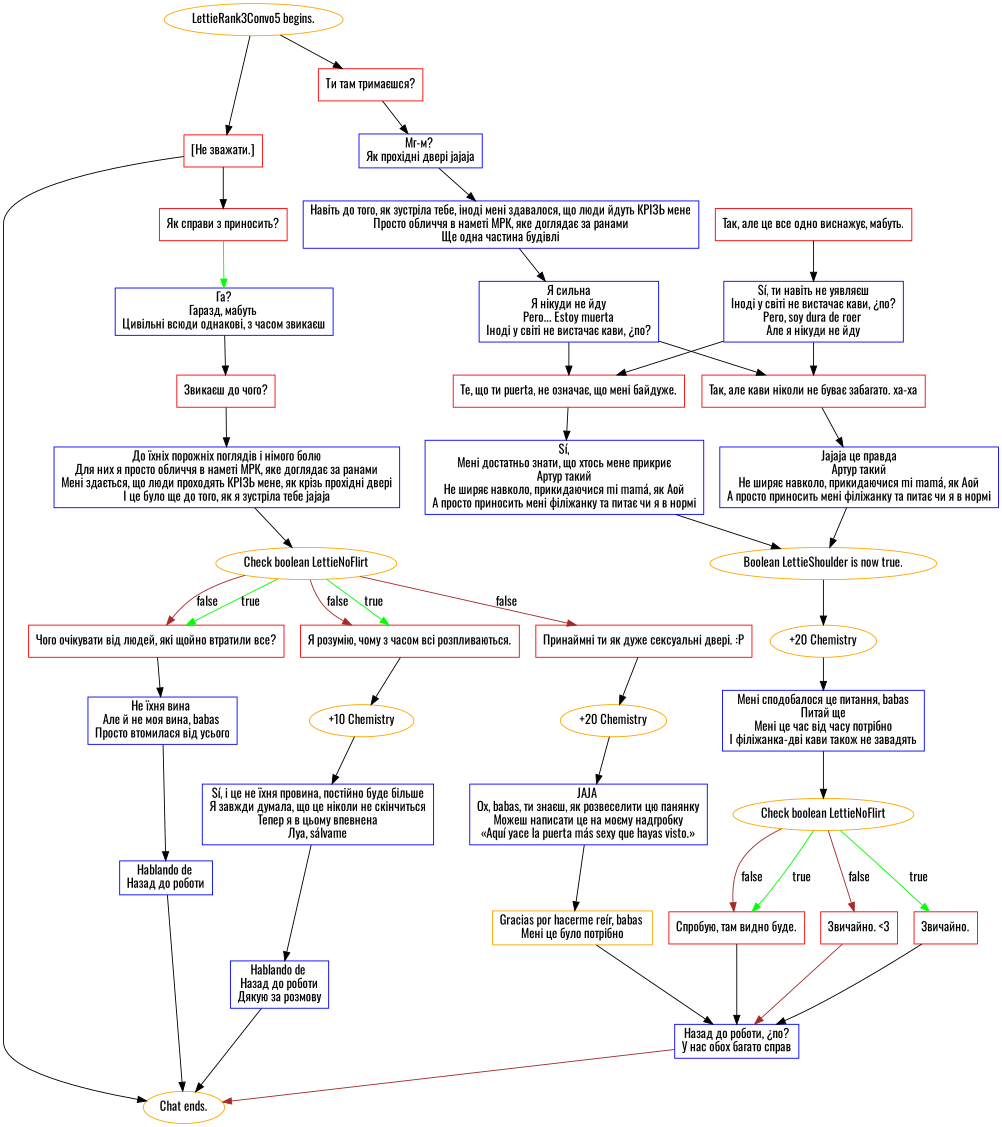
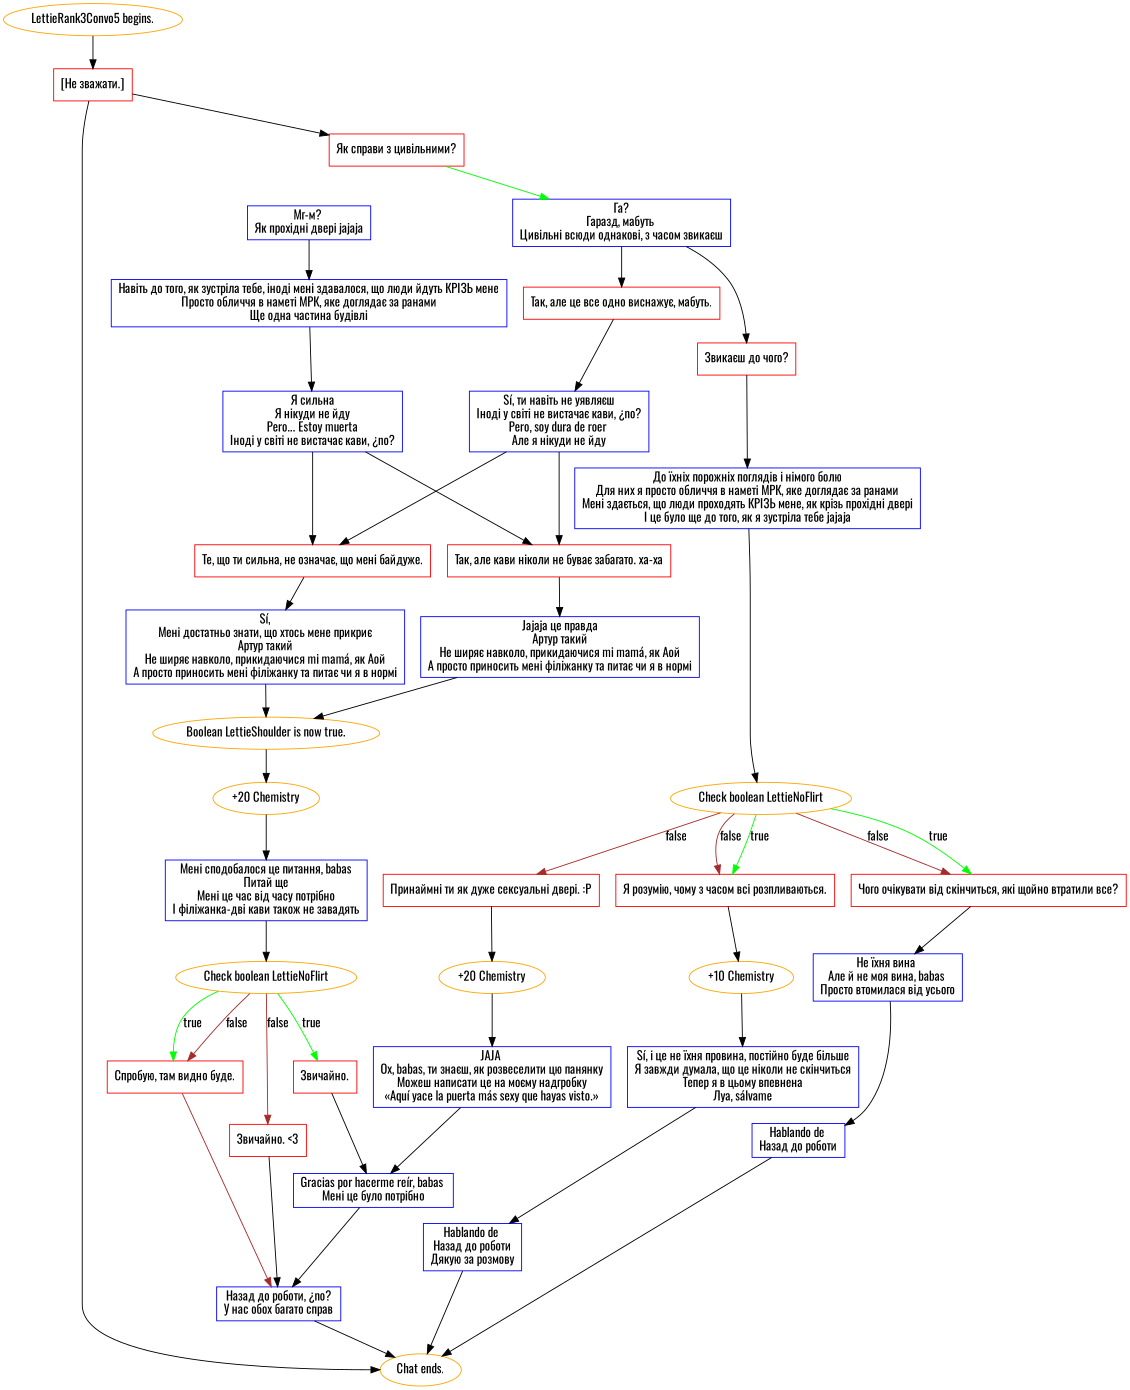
  digraph {
    fontname=Oswald
    node [color=blue fontname=Oswald shape=box]
    edge [fontname=Oswald]
    "LettieRank3Convo5 begins." [color=orange shape=""]
-   n2 [color=red label="Ти там тримаєшся?"]
    n3 [color=red label="[Не зважати.]"]
    n4 [label="Мг-м? \nЯк прохідні двері jajaja"]
-   n5 [color=red label="Як справи з приносить?"]
+   n5 [color=red label="Як справи з цивільними?"]
    n6 [label="Га?\nГаразд, мабуть \nЦивільні всюди однакові, з часом звикаєш"]
    "Chat ends." [color=orange shape=""]
    n8 [label="Навіть до того, як зустріла тебе, іноді мені здавалося, що люди йдуть КРІЗЬ мене\nПросто обличчя в наметі МРК, яке доглядає за ранами\nЩе одна частина будівлі"]
    n9 [color=red label="Так, але це все одно виснажує, мабуть."]
    n10 [color=red label="Звикаєш до чого?"]
    n11 [label="Я сильна\nЯ нікуди не йду\nPero... Estoy muerta\nІноді у світі не вистачає кави, ¿no?"]
    n12 [label="Sí, ти навіть не уявляєш\nІноді у світі не вистачає кави, ¿no?\nPero, soy dura de roer \nАле я нікуди не йду"]
    n13 [label="До їхніх порожніх поглядів і німого болю\nДля них я просто обличчя в наметі МРК, яке доглядає за ранами\nМені здається, що люди проходять КРІЗЬ мене, як крізь прохідні двері\nІ це було ще до того, як я зустріла тебе jajaja"]
-   n14 [color=red label="Те, що ти puerta, не означає, що мені байдуже."]
+   n14 [color=red label="Те, що ти сильна, не означає, що мені байдуже."]
    n15 [color=red label="Так, але кави ніколи не буває забагато. ха-ха"]
    n16 [color=orange label="Check boolean LettieNoFlirt" shape=""]
    n17 [label="Sí,\nМені достатньо знати, що хтось мене прикриє\nАртур такий\nНе ширяє навколо, прикидаючися mi mamá, як Аой\nА просто приносить мені філіжанку та питає чи я в нормі"]
    n18 [label="Jajaja це правда\nАртур такий\nНе ширяє навколо, прикидаючися mi mamá, як Аой\nА просто приносить мені філіжанку та питає чи я в нормі"]
-   n19 [color=red label="Чого очікувати від людей, які щойно втратили все?"]
+   n19 [color=red label="Чого очікувати від скінчиться, які щойно втратили все?"]
    n20 [color=red label="Я розумію, чому з часом всі розпливаються."]
    n21 [color=red label="Принаймні ти як дуже сексуальні двері. :P"]
    n22 [color=orange label="Boolean LettieShoulder is now true." shape=""]
    n23 [label="Не їхня вина \nАле й не моя вина, babas \nПросто втомилася від усього"]
    n24 [color=orange label="+10 Chemistry" shape=""]
    n25 [color=orange label="+20 Chemistry" shape=""]
    n26 [color=orange label="+20 Chemistry" shape=""]
    n27 [label="Hablando de \nНазад до роботи"]
    n28 [label="Sí, і це не їхня провина, постійно буде більше\nЯ завжди думала, що це ніколи не скінчиться\nТепер я в цьому впевнена\nЛуа, sálvame"]
    n29 [label="JAJA \nОх, babas, ти знаєш, як розвеселити цю панянку\nМожеш написати це на моєму надгробку\n«Aquí yace la puerta más sexy que hayas visto.»"]
    n30 [label="Мені сподобалося це питання, babas\nПитай ще\nМені це час від часу потрібно\nІ філіжанка-дві кави також не завадять"]
    n31 [label="Hablando de \nНазад до роботи\nДякую за розмову"]
-   n32 [color=orange label="Gracias por hacerme reír, babas \nМені це було потрібно"]
+   n32 [label="Gracias por hacerme reír, babas \nМені це було потрібно"]
    n33 [color=orange label="Check boolean LettieNoFlirt" shape=""]
    n34 [label="Назад до роботи, ¿no?\nУ нас обох багато справ"]
    n35 [color=red label="Звичайно."]
    n36 [color=red label="Спробую, там видно буде."]
    n37 [color=red label="Звичайно. <3"]
-   "LettieRank3Convo5 begins." -> n2
    "LettieRank3Convo5 begins." -> n3
-   n2 -> n4
    n3 -> n5
    n3 -> "Chat ends."
    n4 -> n8
    n5 -> n6 [color=green]
+   n6 -> n9
    n6 -> n10
    n8 -> n11
    n9 -> n12
    n10 -> n13
    n11 -> n14
    n11 -> n15
    n12 -> n14
    n12 -> n15
    n13 -> n16
    n14 -> n17
    n15 -> n18
    n16 -> n19 [color=green label=true]
    n16 -> n19 [color=brown label=false]
    n16 -> n20 [color=green label=true]
    n16 -> n20 [color=brown label=false]
    n16 -> n21 [color=brown label=false]
    n17 -> n22
    n18 -> n22
    n19 -> n23
    n20 -> n24
    n21 -> n25
    n22 -> n26
    n23 -> n27
    n24 -> n28
    n25 -> n29
    n26 -> n30
    n27 -> "Chat ends."
    n28 -> n31
    n29 -> n32
    n30 -> n33
    n31 -> "Chat ends."
    n32 -> n34
    n33 -> n35 [color=green label=true]
    n33 -> n36 [color=green label=true]
    n33 -> n36 [color=brown label=false]
    n33 -> n37 [color=brown label=false]
-   n34 -> "Chat ends." [color=brown]
-   n35 -> n34
-   n36 -> n34
-   n37 -> n34 [color=brown]
+   n34 -> "Chat ends."
+   n35 -> n32
+   n36 -> n34 [color=brown]
+   n37 -> n34
  }
